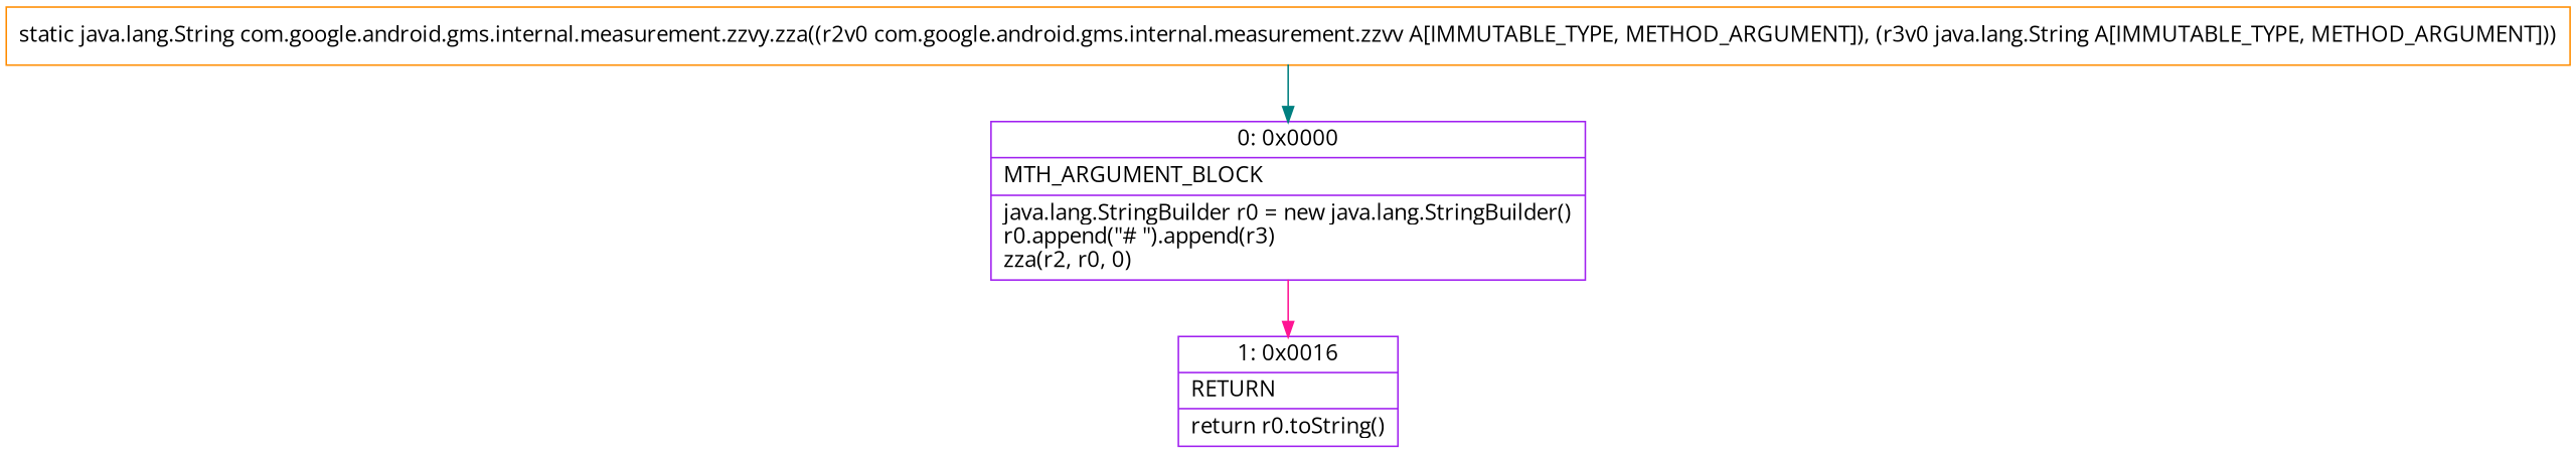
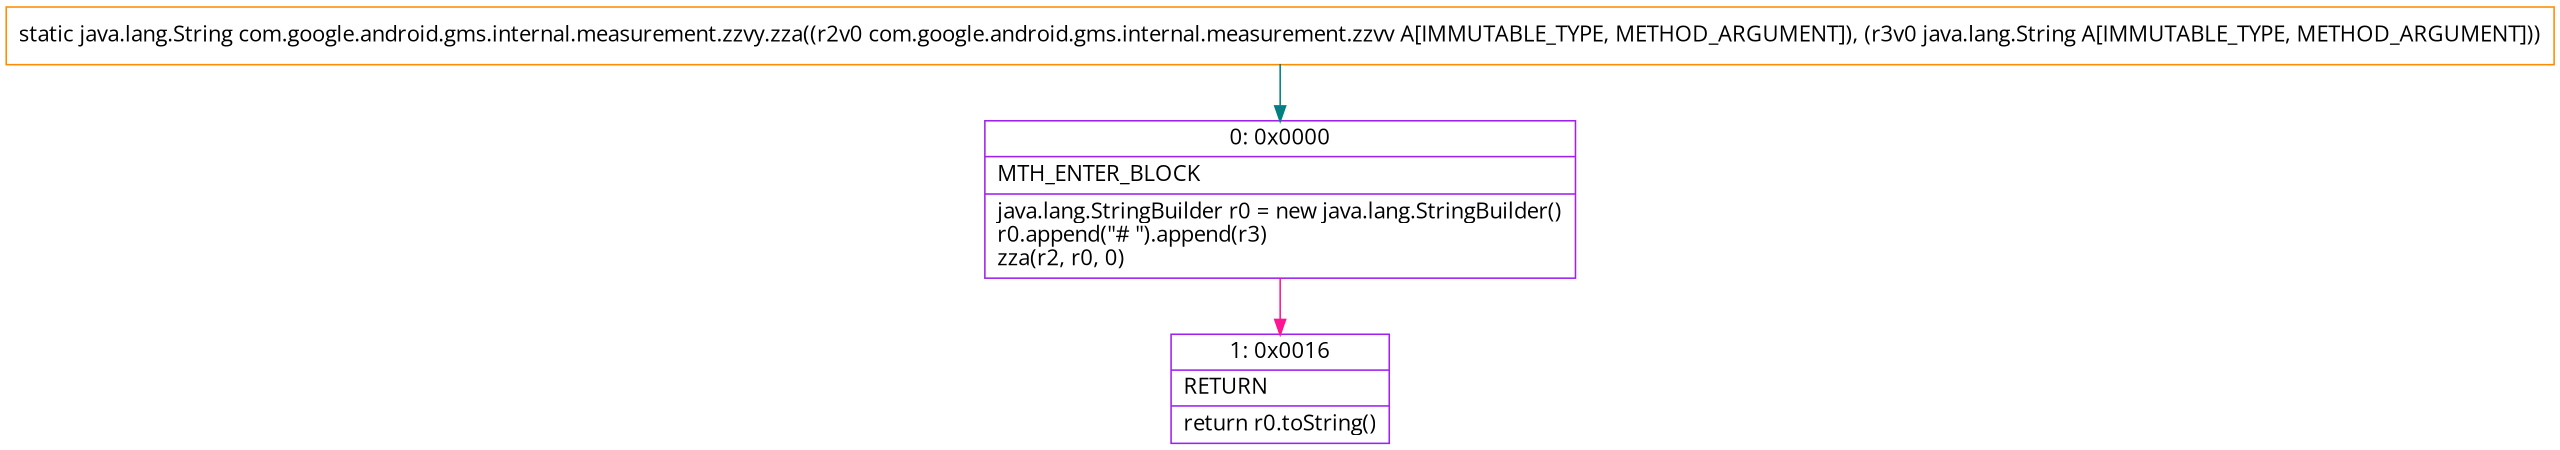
  digraph {
    fontname="Open Sans"
    node [shape=record color=purple fontname="Open Sans"]
    edge [fontname="Open Sans"]
-   n1 [label="{0\:\ 0x0000|MTH_ARGUMENT_BLOCK\l|java.lang.StringBuilder r0 = new java.lang.StringBuilder()\lr0.append(\"# \").append(r3)\lzza(r2, r0, 0)\l}"]
+   n1 [label="{0\:\ 0x0000|MTH_ENTER_BLOCK\l|java.lang.StringBuilder r0 = new java.lang.StringBuilder()\lr0.append(\"# \").append(r3)\lzza(r2, r0, 0)\l}"]
    n2 [label="{1\:\ 0x0016|RETURN\l|return r0.toString()\l}"]
    n3 [label="{static java.lang.String com.google.android.gms.internal.measurement.zzvy.zza((r2v0 com.google.android.gms.internal.measurement.zzvv A[IMMUTABLE_TYPE, METHOD_ARGUMENT]), (r3v0 java.lang.String A[IMMUTABLE_TYPE, METHOD_ARGUMENT])) }" color=darkorange]
    n1 -> n2 [color=deeppink]
    n3 -> n1 [color=teal]
  }
